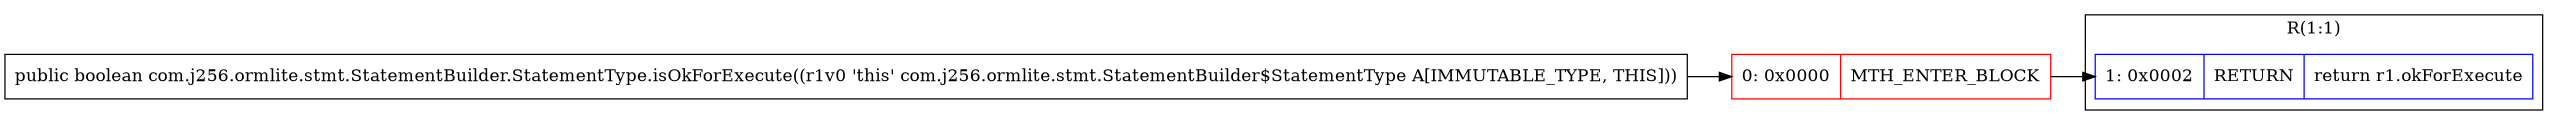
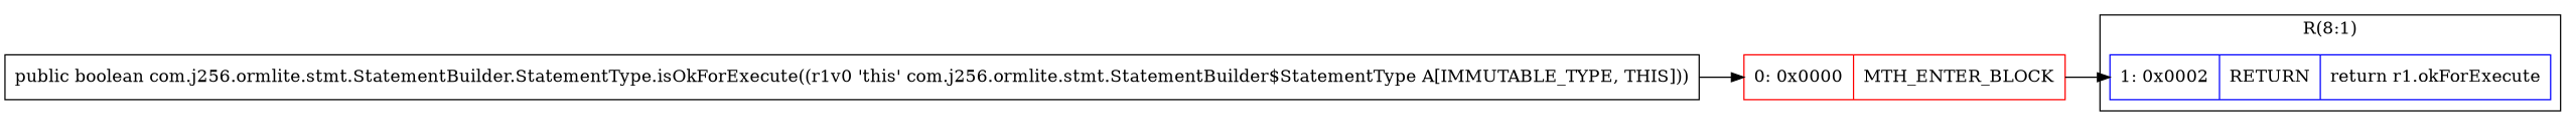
  digraph {
    rankdir=LR
    node [shape=record]
    n1 [color=blue label="{1\:\ 0x0002|RETURN\l|return r1.okForExecute\l}"]
    n2 [color=red label="{0\:\ 0x0000|MTH_ENTER_BLOCK\l}"]
    n3 [label="{public boolean com.j256.ormlite.stmt.StatementBuilder.StatementType.isOkForExecute((r1v0 'this' com.j256.ormlite.stmt.StatementBuilder$StatementType A[IMMUTABLE_TYPE, THIS])) }"]
    subgraph cluster_1 {
-     label="R(1:1)"
+     label="R(8:1)"
      n1
    }
    n2 -> n1
    n3 -> n2
  }
